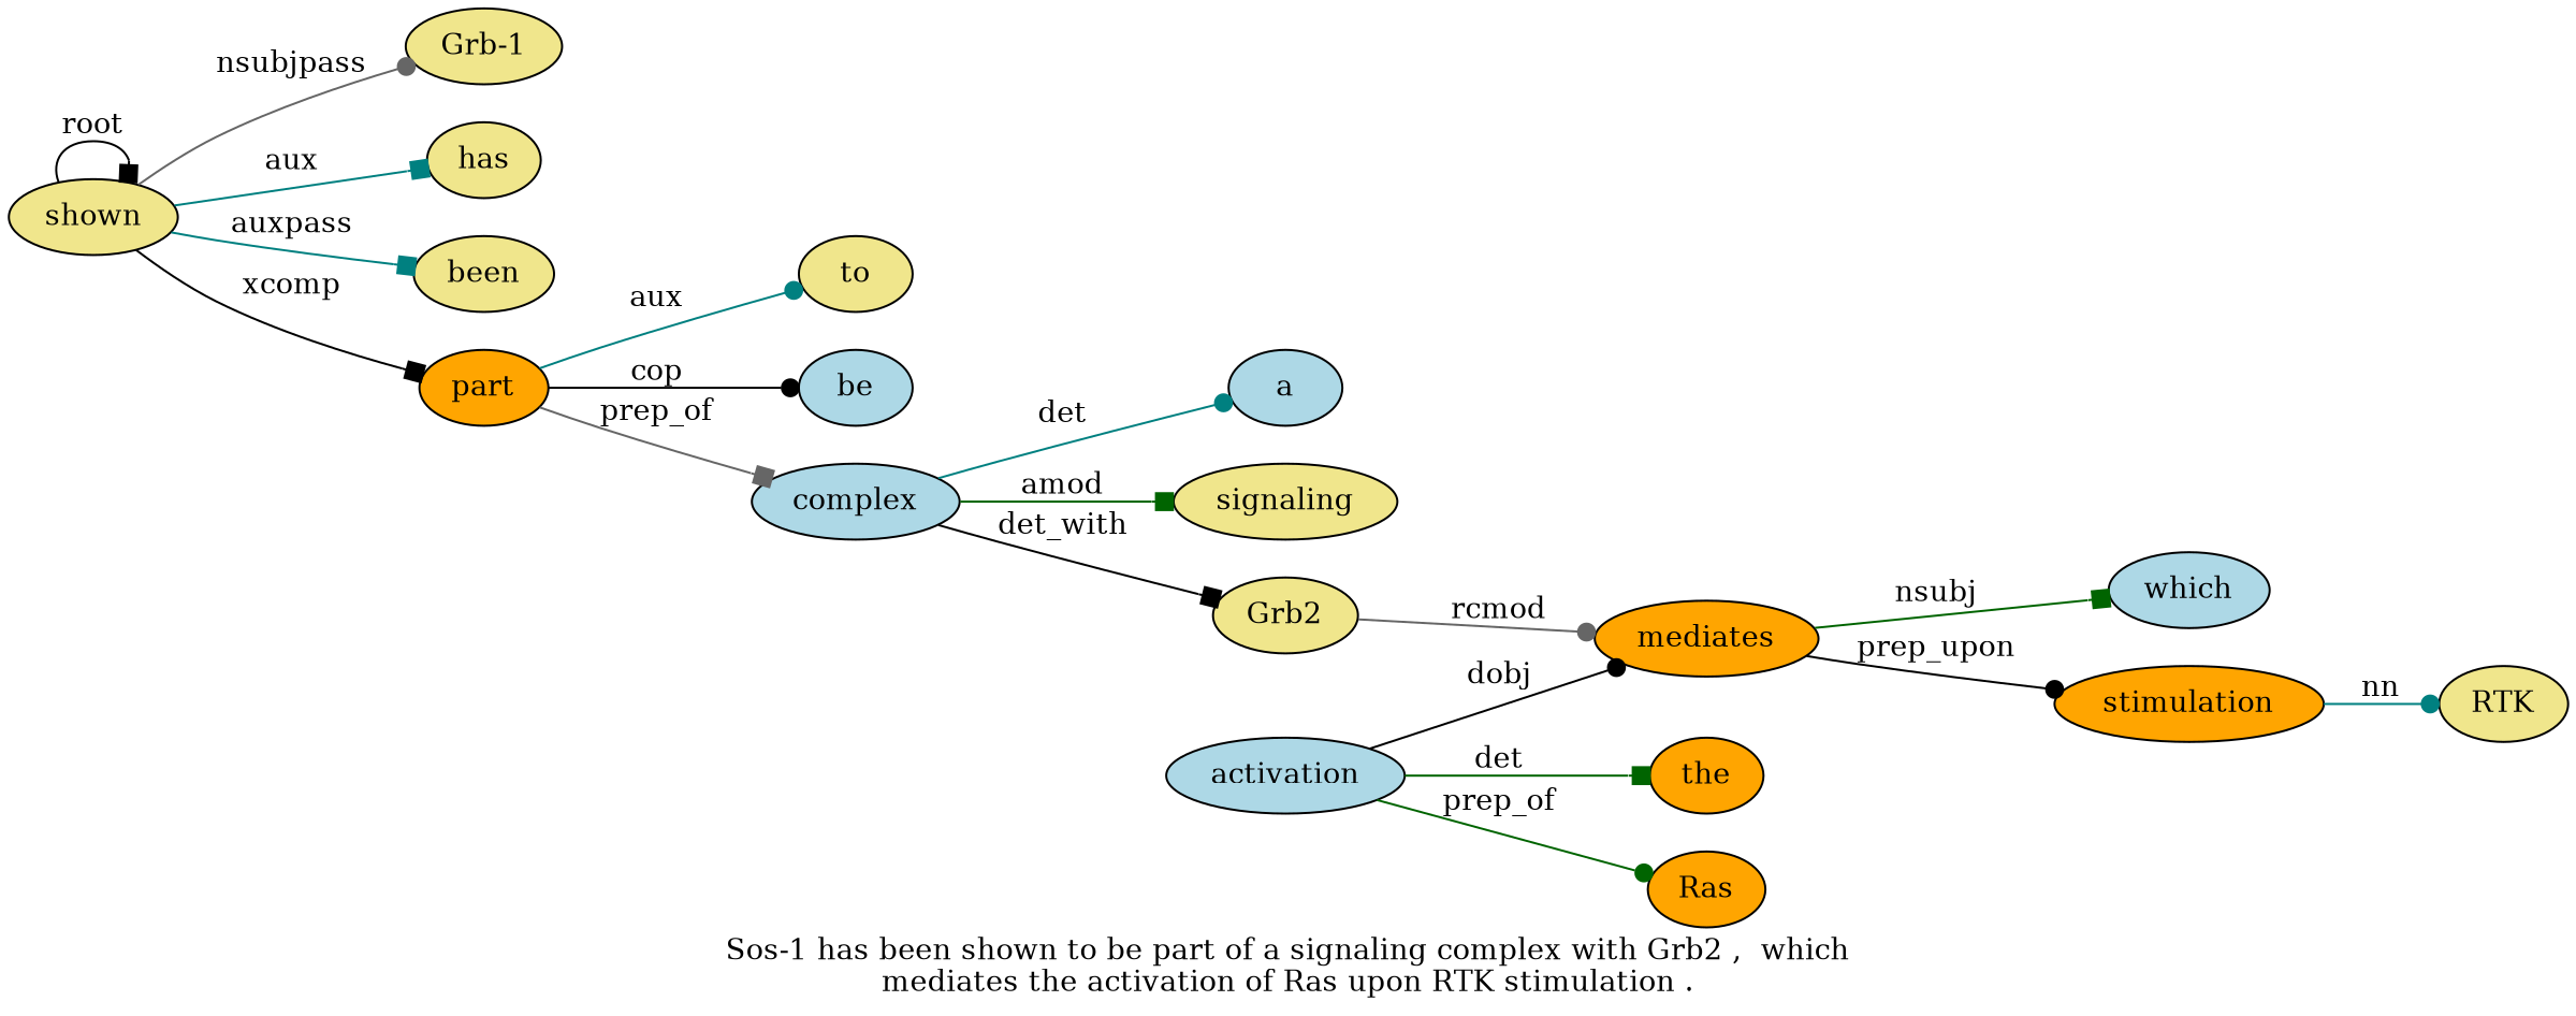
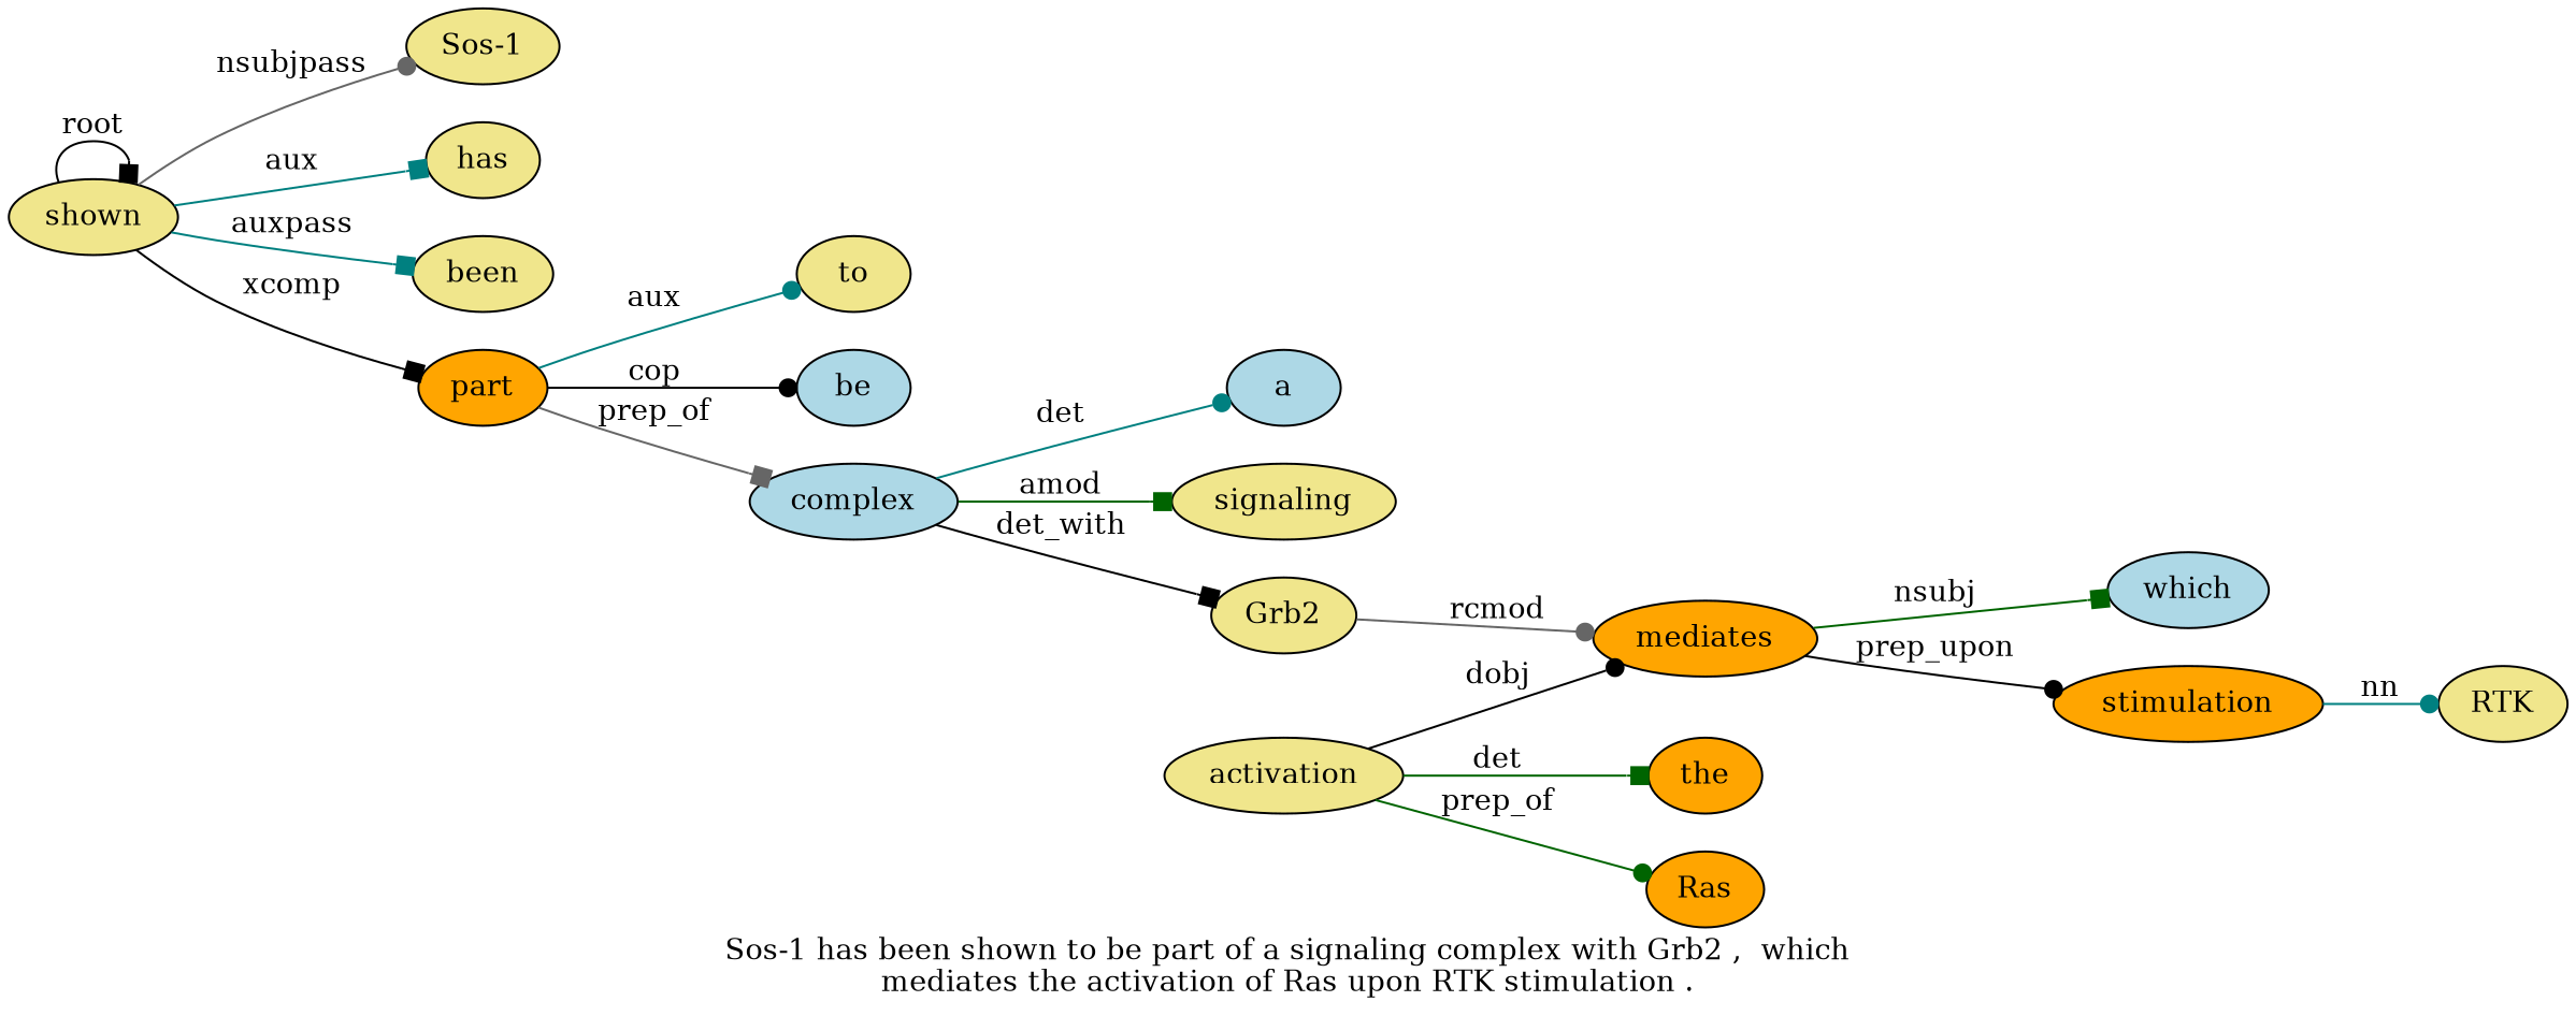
  digraph {
    label="Sos-1 has been shown to be part of a signaling complex with Grb2 ,  which\nmediates the activation of Ras upon RTK stimulation ."
    rankdir=LR
    node [fillcolor=khaki style=filled]
    edge [arrowhead=box color=black]
    n1 [label=shown]
-   n2 [label="Grb-1"]
+   n2 [label="Sos-1"]
    n3 [label=has]
    n4 [label=been]
    n5 [fillcolor=orange label=part]
    n6 [label=to]
    n7 [fillcolor=lightblue label=be]
    n8 [fillcolor=lightblue label=complex]
    n9 [fillcolor=lightblue label=a]
    n10 [label=signaling]
    n11 [label=Grb2]
    n12 [fillcolor=orange label=mediates]
    n13 [fillcolor=lightblue label=which]
    n14 [fillcolor=orange label=stimulation]
-   n15 [fillcolor=lightblue label=activation]
+   n15 [label=activation]
    n16 [fillcolor=orange label=the]
    n17 [fillcolor=orange label=Ras]
    n18 [label=RTK]
    n1 -> n1 [label=root]
    n1 -> n2 [arrowhead=dot color=gray40 label=nsubjpass]
    n1 -> n3 [color=teal label=aux]
    n1 -> n4 [color=teal label=auxpass]
    n1 -> n5 [label=xcomp]
    n5 -> n6 [arrowhead=dot color=teal label=aux]
    n5 -> n7 [arrowhead=dot label=cop]
    n5 -> n8 [color=gray40 label=prep_of]
    n8 -> n9 [arrowhead=dot color=teal label=det]
    n8 -> n10 [color=darkgreen label=amod]
    n8 -> n11 [label=det_with]
    n11 -> n12 [arrowhead=dot color=gray40 label=rcmod]
    n12 -> n13 [color=darkgreen label=nsubj]
    n12 -> n14 [arrowhead=dot label=prep_upon]
    n14 -> n18 [arrowhead=dot color=teal label=nn]
    n15 -> n12 [arrowhead=dot label=dobj]
    n15 -> n16 [color=darkgreen label=det]
    n15 -> n17 [arrowhead=dot color=darkgreen label=prep_of]
  }
